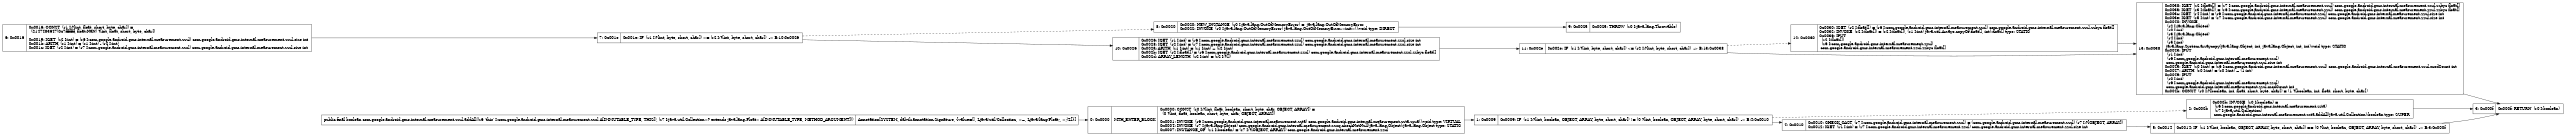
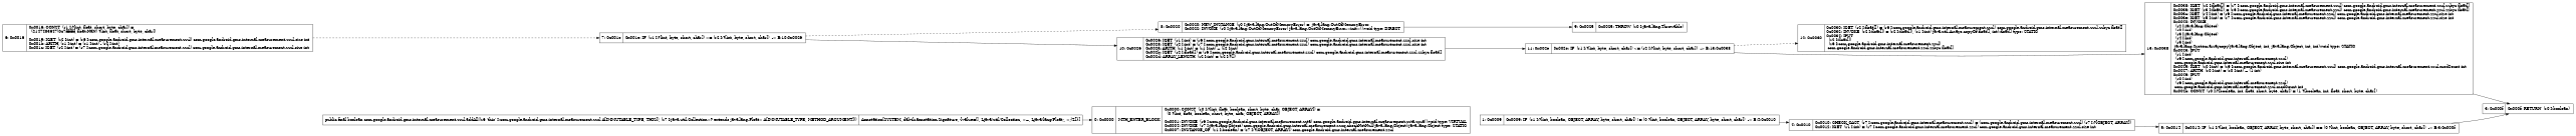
  digraph {
    fontname="DejaVu Serif"
    rankdir=LR
    node [fontname="DejaVu Serif" shape=record]
    edge [fontname="DejaVu Serif"]
    n1 [label="{0\:\ 0x0000|MTH_ENTER_BLOCK\l|0x0000: CONST  (r0 I:?[int, float, boolean, short, byte, char, OBJECT, ARRAY]) = \l  (0 ?[int, float, boolean, short, byte, char, OBJECT, ARRAY])\l \l0x0001: INVOKE  (r6 I:com.google.android.gms.internal.measurement.zzta) com.google.android.gms.internal.measurement.zzta.zzua():void type: VIRTUAL \l0x0004: INVOKE  (r7 I:java.lang.Object) com.google.android.gms.internal.measurement.zzuq.checkNotNull(java.lang.Object):java.lang.Object type: STATIC \l0x0007: INSTANCE_OF  (r1 I:boolean) = (r7 I:?[OBJECT, ARRAY]) com.google.android.gms.internal.measurement.zzul \l}"]
    n2 [label="{1\:\ 0x0009|0x0009: IF  (r1 I:?[int, boolean, OBJECT, ARRAY, byte, short, char]) != (0 ?[int, boolean, OBJECT, ARRAY, byte, short, char])  \-\> B:4:0x0010 \l}"]
-   n3 [label="{2\:\ 0x000b|0x000b: INVOKE  (r0 I:boolean) = \l  (r6 I:com.google.android.gms.internal.measurement.zzta)\l  (r7 I:java.util.Collection)\l com.google.android.gms.internal.measurement.zzta.addAll(java.util.Collection):boolean type: SUPER \l}"]
    n4 [label="{4\:\ 0x0010|0x0010: CHECK_CAST  (r7 I:com.google.android.gms.internal.measurement.zzul) = (com.google.android.gms.internal.measurement.zzul) (r7 I:?[OBJECT, ARRAY]) \l0x0012: IGET  (r1 I:int) = (r7 I:com.google.android.gms.internal.measurement.zzul) com.google.android.gms.internal.measurement.zzul.size int \l}"]
    n5 [label="{3\:\ 0x000f|0x000f: RETURN  (r0 I:boolean) \l}"]
    n6 [label="{5\:\ 0x0014|0x0014: IF  (r1 I:?[int, boolean, OBJECT, ARRAY, byte, short, char]) == (0 ?[int, boolean, OBJECT, ARRAY, byte, short, char])  \-\> B:3:0x000f \l}"]
    n7 [label="{6\:\ 0x0016|0x0016: CONST  (r1 I:?[int, float, short, byte, char]) = \l  (2147483647(0x7fffffff, float:NaN) ?[int, float, short, byte, char])\l \l0x0019: IGET  (r2 I:int) = (r6 I:com.google.android.gms.internal.measurement.zzul) com.google.android.gms.internal.measurement.zzul.size int \l0x001b: ARITH  (r1 I:int) = (r1 I:int) \- (r2 I:int) \l0x001c: IGET  (r2 I:int) = (r7 I:com.google.android.gms.internal.measurement.zzul) com.google.android.gms.internal.measurement.zzul.size int \l}"]
    n8 [label="{7\:\ 0x001e|0x001e: IF  (r1 I:?[int, byte, short, char]) \>= (r2 I:?[int, byte, short, char])  \-\> B:10:0x0026 \l}"]
    n9 [label="{8\:\ 0x0020|0x0020: NEW_INSTANCE  (r0 I:java.lang.OutOfMemoryError) =  java.lang.OutOfMemoryError \l0x0022: INVOKE  (r0 I:java.lang.OutOfMemoryError) java.lang.OutOfMemoryError.\<init\>():void type: DIRECT \l}"]
    n10 [label="{10\:\ 0x0026|0x0026: IGET  (r1 I:int) = (r6 I:com.google.android.gms.internal.measurement.zzul) com.google.android.gms.internal.measurement.zzul.size int \l0x0028: IGET  (r2 I:int) = (r7 I:com.google.android.gms.internal.measurement.zzul) com.google.android.gms.internal.measurement.zzul.size int \l0x002a: ARITH  (r1 I:int) = (r1 I:int) + (r2 I:int) \l0x002b: IGET  (r2 I:float[]) = (r6 I:com.google.android.gms.internal.measurement.zzul) com.google.android.gms.internal.measurement.zzul.zzbyc float[] \l0x002d: ARRAY_LENGTH  (r2 I:int) = (r2 I:?[]) \l}"]
    n11 [label="{9\:\ 0x0025|0x0025: THROW  (r0 I:java.lang.Throwable) \l}"]
    n12 [label="{11\:\ 0x002e|0x002e: IF  (r1 I:?[int, byte, short, char]) \<= (r2 I:?[int, byte, short, char])  \-\> B:13:0x0038 \l}"]
-   n13 [label="{12\:\ 0x0030|0x0030: IGET  (r2 I:float[]) = (r6 I:com.google.android.gms.internal.measurement.zzul) com.google.android.gms.internal.measurement.zzul.zzbyc float[] \l0x0032: INVOKE  (r2 I:float[]) = (r2 I:float[]), (r1 I:int) java.util.Arrays.copyOf(float[], int):float[] type: STATIC \l0x0036: IPUT  \l  (r2 I:float[])\l  (r6 I:com.google.android.gms.internal.measurement.zzul)\l com.google.android.gms.internal.measurement.zzul.zzbyc float[] \l}"]
+   n13 [label="{12\:\ 0x0030|0x0030: IGET  (r2 I:float[]) = (r6 I:com.google.android.gms.internal.measurement.zzul) com.google.android.gms.internal.measurement.zzul.zzbyc float[] \l0x0032: INVOKE  (r2 I:float[]) = (r2 I:float[]), (r1 I:int) java.util.Arrays.copyOf(float[], int):float[] type: STATIC \l0x0034: IPUT  \l  (r2 I:float[])\l  (r6 I:com.google.android.gms.internal.measurement.zzul)\l com.google.android.gms.internal.measurement.zzul.zzbyc float[] \l}"]
    n14 [label="{13\:\ 0x0038|0x0038: IGET  (r2 I:float[]) = (r7 I:com.google.android.gms.internal.measurement.zzul) com.google.android.gms.internal.measurement.zzul.zzbyc float[] \l0x003a: IGET  (r3 I:float[]) = (r6 I:com.google.android.gms.internal.measurement.zzul) com.google.android.gms.internal.measurement.zzul.zzbyc float[] \l0x003c: IGET  (r4 I:int) = (r6 I:com.google.android.gms.internal.measurement.zzul) com.google.android.gms.internal.measurement.zzul.size int \l0x003e: IGET  (r5 I:int) = (r7 I:com.google.android.gms.internal.measurement.zzul) com.google.android.gms.internal.measurement.zzul.size int \l0x0040: INVOKE  \l  (r2 I:java.lang.Object)\l  (r0 I:int)\l  (r3 I:java.lang.Object)\l  (r4 I:int)\l  (r5 I:int)\l java.lang.System.arraycopy(java.lang.Object, int, java.lang.Object, int, int):void type: STATIC \l0x0043: IPUT  \l  (r1 I:int)\l  (r6 I:com.google.android.gms.internal.measurement.zzul)\l com.google.android.gms.internal.measurement.zzul.size int \l0x0045: IGET  (r0 I:int) = (r6 I:com.google.android.gms.internal.measurement.zzul) com.google.android.gms.internal.measurement.zzul.modCount int \l0x0047: ARITH  (r0 I:int) = (r0 I:int) + (1 int) \l0x0049: IPUT  \l  (r0 I:int)\l  (r6 I:com.google.android.gms.internal.measurement.zzul)\l com.google.android.gms.internal.measurement.zzul.modCount int \l0x004b: CONST  (r0 I:?[boolean, int, float, short, byte, char]) = (1 ?[boolean, int, float, short, byte, char]) \l}"]
    n15 [label="{public final boolean com.google.android.gms.internal.measurement.zzul.addAll((r6 'this' I:com.google.android.gms.internal.measurement.zzul A[IMMUTABLE_TYPE, THIS]), (r7 I:java.util.Collection\<? extends java.lang.Float\> A[IMMUTABLE_TYPE, METHOD_ARGUMENT]))  | Annotation[SYSTEM, dalvik.annotation.Signature, \{value=[(, Ljava\/util\/Collection, \<+, Ljava\/lang\/Float;, \>;)Z]\}]\l}"]
-   n1 -> n2
-   n2 -> n3 [style=dashed]
    n2 -> n4
-   n3 -> n5
    n4 -> n6
    n6 -> n5
-   n7 -> n8
+   n7 -> n8 [style=dashed]
    n8 -> n9 [style=dashed]
    n8 -> n10
    n9 -> n11
    n10 -> n12
    n12 -> n13 [style=dashed]
    n12 -> n14
-   n13 -> n14
    n14 -> n5
    n15 -> n1
  }
